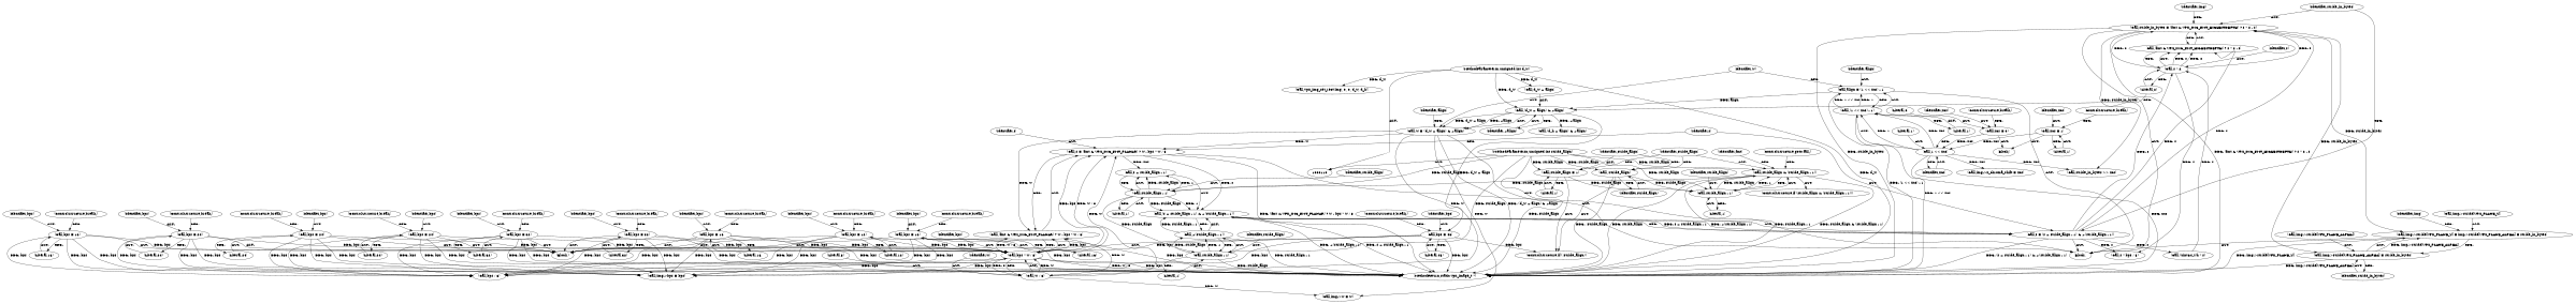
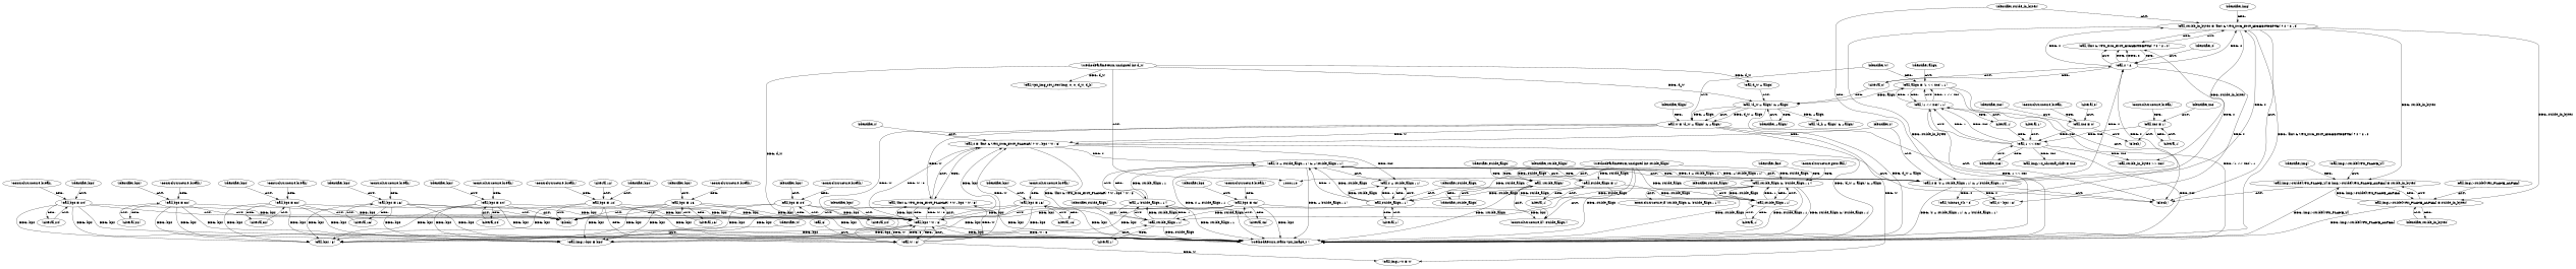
  digraph {
    n1 [label="(Call,img->stride[VPX_PLANE_Y] = img->stride[VPX_PLANE_ALPHA] = stride_in_bytes)"]
    n2 [label="(Call,img->stride[VPX_PLANE_ALPHA] = stride_in_bytes)"]
    n3 [label="(Block,)"]
    n4 [label="(MethodReturn,static vpx_image_t *)"]
    n5 [label="(Identifier,stride_in_bytes)"]
    n6 [label="(Call,stride_in_bytes = (fmt & VPX_IMG_FMT_HIGHBITDEPTH) ? s * 2 : s)"]
    n7 [label="(Call,(fmt & VPX_IMG_FMT_HIGHBITDEPTH) ? s * 2 : s)"]
    n8 [label="(Call,stride_in_bytes >> xcs)"]
    n9 [label="(Call,s * 2)"]
    n10 [label="(Call,s * bps / 8)"]
    n11 [label="(Literal,2)"]
    n12 [label="(Call,(uint64_t)h * s)"]
    n13 [label="(Call,(d_w + align) & ~align)"]
    n14 [label="(Call,s = (s + stride_align - 1) & ~(stride_align - 1))"]
    n15 [label="(Call,(s + stride_align - 1) & ~(stride_align - 1))"]
    n16 [label="(Call,~(stride_align - 1))"]
    n17 [label="(Call,stride_align - 1)"]
    n18 [label="(Call,s = (fmt & VPX_IMG_FMT_PLANAR) ? w : bps * w / 8)"]
    n19 [label="(Call,s + stride_align - 1)"]
    n20 [label="(Call,(fmt & VPX_IMG_FMT_PLANAR) ? w : bps * w / 8)"]
    n21 [label="(Call,stride_align - 1)"]
    n22 [label="(Call,bps * w / 8)"]
    n23 [label="(Call,w = (d_w + align) & ~align)"]
    n24 [label="(Call,w / 8)"]
    n25 [label="(Call,img->w = w)"]
    n26 [label="(Identifier,~align)"]
    n27 [label="(Call,(d_h + align) & ~align)"]
    n28 [label="(MethodParameterIn,unsigned int d_w)"]
    n29 [label="(Call,vpx_img_set_rect(img, 0, 0, d_w, d_h))"]
    n30 [label="(Call,d_w + align)"]
    1000110
    n32 [label="(Call,align = (1 << xcs) - 1)"]
    n33 [label="(Call,(1 << xcs) - 1)"]
    n34 [label="(Literal,1)"]
    n35 [label="(Call,1 << xcs)"]
    n36 [label="(Identifier,xcs)"]
    n37 [label="(Call,img->x_chroma_shift = xcs)"]
    n38 [label="(Call,xcs = 0)"]
    n39 [label="(Block,)"]
    n40 [label="(Literal,0)"]
    n41 [label="(Call,xcs = 1)"]
    n42 [label="(Literal,1)"]
    n43 [label="(Call,img->bps = bps)"]
    n44 [label="(Call,bps / 8)"]
-   n45 [label="(Literal,8)"]
+   n45 [label="(Call,8)"]
    n46 [label="(Call,bps = 16)"]
    n47 [label="(Block,)"]
    n48 [label="(Literal,16)"]
    n49 [label="(Call,bps = 12)"]
    n50 [label="(Literal,12)"]
    n51 [label="(Call,bps = 24)"]
    n52 [label="(Literal,24)"]
    n53 [label="(Call,bps = 16)"]
    n54 [label="(Literal,16)"]
    n55 [label="(Call,bps = 32)"]
    n56 [label="(Literal,32)"]
    n57 [label="(Call,bps = 24)"]
    n58 [label="(Literal,24)"]
    n59 [label="(Call,bps = 48)"]
    n60 [label="(Literal,48)"]
    n61 [label="(ControlStructure,if (!stride_align))"]
    n62 [label="(Call,bps = 24)"]
    n63 [label="(Literal,24)"]
    n64 [label="(Call,bps = 32)"]
    n65 [label="(Literal,32)"]
    n66 [label="(Call,bps = 16)"]
    n67 [label="(Literal,16)"]
    n68 [label="(Literal,1)"]
    n69 [label="(Literal,1)"]
    n70 [label="(Call,stride_align & (stride_align - 1))"]
    n71 [label="(Call,stride_align - 1)"]
    n72 [label="(ControlStructure,if (stride_align & (stride_align - 1)))"]
    n73 [label="(Literal,1)"]
    n74 [label="(Call,!stride_align)"]
    n75 [label="(Identifier,stride_align)"]
    n76 [label="(MethodParameterIn,unsigned int stride_align)"]
    n77 [label="(Call,stride_align = 1)"]
    n78 [label="(Literal,1)"]
    n79 [label="(Identifier,bps)"]
    n80 [label="(Literal,1)"]
    n81 [label="(Identifier,bps)"]
    n82 [label="(ControlStructure,break;)"]
    n83 [label="(ControlStructure,break;)"]
    n84 [label="(Identifier,img)"]
    n85 [label="(Identifier,bps)"]
    n86 [label="(Identifier,bps)"]
    n87 [label="(ControlStructure,break;)"]
    n88 [label="(Identifier,align)"]
    n89 [label="(ControlStructure,break;)"]
    n90 [label="(Identifier,bps)"]
    n91 [label="(Identifier,img)"]
    n92 [label="(Identifier,bps)"]
    n93 [label="(Identifier,bps)"]
    n94 [label="(ControlStructure,break;)"]
    n95 [label="(Identifier,stride_align)"]
    n96 [label="(Identifier,xcs)"]
    n97 [label="(Identifier,bps)"]
    n98 [label="(Identifier,bps)"]
    n99 [label="(Identifier,w)"]
    n100 [label="(Identifier,s)"]
    n101 [label="(Identifier,fmt)"]
    n102 [label="(ControlStructure,break;)"]
    n103 [label="(ControlStructure,break;)"]
    n104 [label="(Identifier,stride_align)"]
    n105 [label="(Identifier,stride_align)"]
    n106 [label="(Identifier,stride_align)"]
    n107 [label="(Call,img->stride[VPX_PLANE_Y])"]
    n108 [label="(Identifier,s)"]
    n109 [label="(Identifier,s)"]
    n110 [label="(ControlStructure,break;)"]
    n111 [label="(ControlStructure,break;)"]
    n112 [label="(ControlStructure,break;)"]
    n113 [label="(Identifier,stride_in_bytes)"]
    n114 [label="(ControlStructure,break;)"]
    n115 [label="(Identifier,stride_align)"]
    n116 [label="(Identifier,bps)"]
    n117 [label="(ControlStructure,break;)"]
    n118 [label="(Identifier,bps)"]
    n119 [label="(Call,img->stride[VPX_PLANE_ALPHA])"]
    n120 [label="(Identifier,xcs)"]
    n121 [label="(Identifier,w)"]
    n122 [label="(Identifier,align)"]
    n123 [label="(ControlStructure,goto fail;)"]
    n1 -> n2 [label="CFG: "]
    n1 -> n3 [label="AST: "]
    n1 -> n4 [label="DDG: img->stride[VPX_PLANE_Y]"]
    n2 -> n1 [label="AST: "]
    n2 -> n1 [label="DDG: img->stride[VPX_PLANE_ALPHA]"]
    n2 -> n4 [label="DDG: img->stride[VPX_PLANE_ALPHA]"]
    n2 -> n5 [label="CFG: "]
    n5 -> n2 [label="AST: "]
    n6 -> n1 [label="DDG: stride_in_bytes"]
    n6 -> n2 [label="DDG: stride_in_bytes"]
    n6 -> n3 [label="AST: "]
    n6 -> n4 [label="DDG: stride_in_bytes"]
    n6 -> n4 [label="DDG: (fmt & VPX_IMG_FMT_HIGHBITDEPTH) ? s * 2 : s"]
    n6 -> n7 [label="CFG: "]
    n6 -> n8 [label="DDG: stride_in_bytes"]
    n7 -> n6 [label="AST: "]
    n7 -> n9 [label="CFG: "]
    n9 -> n6 [label="DDG: s"]
    n9 -> n6 [label="DDG: 2"]
    n9 -> n7 [label="AST: "]
    n9 -> n7 [label="DDG: s"]
    n9 -> n7 [label="DDG: 2"]
    n9 -> n10 [label="DDG: s"]
    n9 -> n11 [label="CFG: "]
    n11 -> n9 [label="AST: "]
    n11 -> n13 [label="CFG: "]
    n12 -> n9 [label="DDG: s"]
-   n13 -> n59 [label="DDG: d_w + align"]
+   n13 -> n4 [label="DDG: d_w + align"]
    n13 -> n23 [label="AST: "]
    n13 -> n23 [label="DDG: d_w + align"]
    n13 -> n23 [label="DDG: ~align"]
    n13 -> n26 [label="CFG: "]
    n13 -> n27 [label="DDG: ~align"]
    n14 -> n3 [label="AST: "]
    n14 -> n4 [label="DDG: (s + stride_align - 1) & ~(stride_align - 1)"]
    n14 -> n6 [label="DDG: s"]
    n14 -> n7 [label="DDG: s"]
    n14 -> n9 [label="DDG: s"]
    n14 -> n10 [label="DDG: s"]
    n14 -> n12 [label="DDG: s"]
    n14 -> n15 [label="CFG: "]
    n15 -> n4 [label="DDG: ~(stride_align - 1)"]
    n15 -> n4 [label="DDG: s + stride_align - 1"]
    n15 -> n14 [label="AST: "]
    n15 -> n14 [label="DDG: s + stride_align - 1"]
    n15 -> n14 [label="DDG: ~(stride_align - 1)"]
    n15 -> n16 [label="CFG: "]
    n16 -> n4 [label="DDG: stride_align - 1"]
    n16 -> n15 [label="AST: "]
    n16 -> n15 [label="DDG: stride_align - 1"]
    n16 -> n17 [label="CFG: "]
    n17 -> n4 [label="DDG: stride_align"]
    n17 -> n16 [label="AST: "]
    n17 -> n16 [label="DDG: stride_align"]
    n17 -> n16 [label="DDG: 1"]
    n17 -> n69 [label="CFG: "]
    n18 -> n3 [label="AST: "]
    n18 -> n4 [label="DDG: (fmt & VPX_IMG_FMT_PLANAR) ? w : bps * w / 8"]
    n18 -> n15 [label="DDG: s"]
    n18 -> n19 [label="DDG: xcs"]
    n18 -> n20 [label="CFG: "]
-   n19 -> n15 [label="AST: "]
+   n15 -> n19 [label="AST: "]
    n19 -> n21 [label="CFG: "]
    n20 -> n18 [label="AST: "]
    n20 -> n22 [label="CFG: "]
    n21 -> n15 [label="DDG: stride_align"]
    n21 -> n15 [label="DDG: 1"]
    n21 -> n17 [label="DDG: stride_align"]
    n21 -> n19 [label="AST: "]
    n21 -> n19 [label="DDG: stride_align"]
    n21 -> n19 [label="DDG: 1"]
    n21 -> n68 [label="CFG: "]
    n22 -> n4 [label="DDG: w / 8"]
    n22 -> n4 [label="DDG: bps"]
    n22 -> n18 [label="DDG: bps"]
    n22 -> n18 [label="DDG: w / 8"]
    n22 -> n20 [label="AST: "]
    n22 -> n20 [label="DDG: bps"]
    n22 -> n20 [label="DDG: w / 8"]
    n22 -> n24 [label="CFG: "]
    n22 -> n43 [label="DDG: bps"]
    n22 -> n44 [label="DDG: bps"]
    n23 -> n3 [label="AST: "]
    n23 -> n4 [label="DDG: (d_w + align) & ~align"]
    n23 -> n18 [label="DDG: w"]
    n23 -> n20 [label="DDG: w"]
    n23 -> n24 [label="DDG: w"]
    n23 -> n25 [label="DDG: w"]
    n24 -> n18 [label="DDG: w"]
    n24 -> n20 [label="DDG: w"]
    n24 -> n22 [label="AST: "]
    n24 -> n22 [label="DDG: w"]
    n24 -> n22 [label="DDG: 8"]
    n24 -> n25 [label="DDG: w"]
    n26 -> n13 [label="AST: "]
    n28 -> n4 [label="DDG: d_w"]
    n28 -> n13 [label="DDG: d_w"]
    n28 -> n29 [label="DDG: d_w"]
    n28 -> n30 [label="DDG: d_w"]
    n28 -> 1000110 [label="AST: "]
    n30 -> n13 [label="AST: "]
    n32 -> n3 [label="AST: "]
    n32 -> n4 [label="DDG: (1 << xcs) - 1"]
    n32 -> n13 [label="DDG: align"]
    n32 -> n33 [label="CFG: "]
    n33 -> n4 [label="DDG: 1 << xcs"]
    n33 -> n32 [label="AST: "]
    n33 -> n32 [label="DDG: 1 << xcs"]
    n33 -> n32 [label="DDG: 1"]
    n33 -> n34 [label="CFG: "]
    n34 -> n33 [label="AST: "]
    n34 -> n35 [label="CFG: "]
    n35 -> n4 [label="DDG: xcs"]
    n35 -> n8 [label="DDG: xcs"]
    n35 -> n33 [label="AST: "]
    n35 -> n33 [label="DDG: 1"]
    n35 -> n33 [label="DDG: xcs"]
    n35 -> n36 [label="CFG: "]
    n35 -> n37 [label="DDG: xcs"]
    n36 -> n35 [label="AST: "]
    n38 -> n35 [label="DDG: xcs"]
    n38 -> n39 [label="AST: "]
    n40 -> n38 [label="AST: "]
    n41 -> n35 [label="DDG: xcs"]
    n41 -> n39 [label="AST: "]
    n41 -> n42 [label="CFG: "]
    n42 -> n41 [label="AST: "]
    n45 -> n24 [label="AST: "]
    n46 -> n4 [label="DDG: bps"]
    n46 -> n22 [label="DDG: bps"]
    n46 -> n43 [label="DDG: bps"]
    n46 -> n44 [label="DDG: bps"]
    n46 -> n47 [label="AST: "]
    n46 -> n48 [label="CFG: "]
    n48 -> n46 [label="AST: "]
    n49 -> n4 [label="DDG: bps"]
    n49 -> n22 [label="DDG: bps"]
    n49 -> n43 [label="DDG: bps"]
    n49 -> n44 [label="DDG: bps"]
    n49 -> n47 [label="AST: "]
-   n49 -> n50 [label="CFG: "]
+   n49 -> n24 [label="CFG: "]
    n50 -> n49 [label="AST: "]
    n51 -> n4 [label="DDG: bps"]
    n51 -> n22 [label="DDG: bps"]
    n51 -> n43 [label="DDG: bps"]
    n51 -> n44 [label="DDG: bps"]
    n51 -> n47 [label="AST: "]
    n51 -> n52 [label="CFG: "]
    n52 -> n51 [label="AST: "]
    n53 -> n4 [label="DDG: bps"]
    n53 -> n22 [label="DDG: bps"]
    n53 -> n43 [label="DDG: bps"]
    n53 -> n44 [label="DDG: bps"]
    n53 -> n47 [label="AST: "]
    n53 -> n54 [label="CFG: "]
    n54 -> n53 [label="AST: "]
    n55 -> n4 [label="DDG: bps"]
    n55 -> n22 [label="DDG: bps"]
    n55 -> n43 [label="DDG: bps"]
    n55 -> n44 [label="DDG: bps"]
    n55 -> n47 [label="AST: "]
    n55 -> n56 [label="CFG: "]
    n56 -> n55 [label="AST: "]
    n57 -> n4 [label="DDG: bps"]
    n57 -> n22 [label="DDG: bps"]
    n57 -> n43 [label="DDG: bps"]
    n57 -> n44 [label="DDG: bps"]
    n57 -> n47 [label="AST: "]
    n57 -> n58 [label="CFG: "]
    n58 -> n57 [label="AST: "]
    n59 -> n4 [label="DDG: bps"]
    n59 -> n22 [label="DDG: bps"]
    n59 -> n43 [label="DDG: bps"]
    n59 -> n47 [label="AST: "]
    n59 -> n60 [label="CFG: "]
    n59 -> n61 [label="DDG: bps"]
    n60 -> n59 [label="AST: "]
    n62 -> n4 [label="DDG: bps"]
    n62 -> n22 [label="DDG: bps"]
    n62 -> n43 [label="DDG: bps"]
    n62 -> n44 [label="DDG: bps"]
    n62 -> n47 [label="AST: "]
    n62 -> n63 [label="CFG: "]
    n63 -> n62 [label="AST: "]
    n64 -> n4 [label="DDG: bps"]
    n64 -> n22 [label="DDG: bps"]
    n64 -> n43 [label="DDG: bps"]
    n64 -> n44 [label="DDG: bps"]
    n64 -> n47 [label="AST: "]
    n64 -> n65 [label="CFG: "]
    n65 -> n64 [label="AST: "]
    n66 -> n4 [label="DDG: bps"]
    n66 -> n22 [label="DDG: bps"]
    n66 -> n43 [label="DDG: bps"]
    n66 -> n44 [label="DDG: bps"]
    n66 -> n47 [label="AST: "]
    n66 -> n67 [label="CFG: "]
    n67 -> n66 [label="AST: "]
    n68 -> n21 [label="AST: "]
    n69 -> n17 [label="AST: "]
    n70 -> n4 [label="DDG: stride_align"]
    n70 -> n4 [label="DDG: stride_align - 1"]
    n70 -> n4 [label="DDG: stride_align & (stride_align - 1)"]
    n70 -> n21 [label="DDG: stride_align"]
    n70 -> n71 [label="CFG: "]
    n70 -> n72 [label="AST: "]
    n71 -> n70 [label="AST: "]
    n71 -> n70 [label="DDG: stride_align"]
    n71 -> n70 [label="DDG: 1"]
    n71 -> n73 [label="CFG: "]
    n73 -> n71 [label="AST: "]
    n74 -> n4 [label="DDG: !stride_align"]
    n74 -> n61 [label="AST: "]
    n74 -> n71 [label="DDG: stride_align"]
    n74 -> n75 [label="CFG: "]
    n75 -> n74 [label="AST: "]
    n76 -> n4 [label="DDG: stride_align"]
    n76 -> n17 [label="DDG: stride_align"]
    n76 -> n21 [label="DDG: stride_align"]
    n76 -> 1000110 [label="AST: "]
    n76 -> n70 [label="DDG: stride_align"]
    n76 -> n71 [label="DDG: stride_align"]
    n76 -> n74 [label="DDG: stride_align"]
    n76 -> n77 [label="DDG: stride_align"]
    n77 -> n61 [label="AST: "]
    n77 -> n71 [label="DDG: stride_align"]
    n77 -> n78 [label="CFG: "]
    n78 -> n77 [label="AST: "]
    n79 -> n53 [label="AST: "]
    n80 -> n35 [label="AST: "]
    n81 -> n66 [label="AST: "]
    n82 -> n66 [label="CFG: "]
    n83 -> n51 [label="CFG: "]
    n84 -> n6 [label="CFG: "]
    n85 -> n46 [label="AST: "]
    n86 -> n51 [label="AST: "]
    n87 -> n46 [label="CFG: "]
    n88 -> n32 [label="AST: "]
    n89 -> n41 [label="CFG: "]
    n90 -> n57 [label="AST: "]
    n91 -> n1 [label="CFG: "]
    n92 -> n55 [label="AST: "]
    n93 -> n64 [label="AST: "]
    n94 -> n53 [label="CFG: "]
    n95 -> n70 [label="AST: "]
    n95 -> n74 [label="CFG: "]
    n95 -> n77 [label="CFG: "]
    n96 -> n38 [label="AST: "]
    n97 -> n22 [label="AST: "]
    n98 -> n49 [label="AST: "]
    n99 -> n24 [label="AST: "]
    n100 -> n14 [label="AST: "]
    n100 -> n18 [label="CFG: "]
    n101 -> n70 [label="CFG: "]
    n102 -> n55 [label="CFG: "]
    n103 -> n38 [label="CFG: "]
    n104 -> n17 [label="AST: "]
    n105 -> n21 [label="AST: "]
    n106 -> n71 [label="AST: "]
    n107 -> n1 [label="AST: "]
    n108 -> n9 [label="AST: "]
    n109 -> n18 [label="AST: "]
    n110 -> n57 [label="CFG: "]
    n111 -> n62 [label="CFG: "]
    n112 -> n59 [label="CFG: "]
    n113 -> n6 [label="AST: "]
    n113 -> n14 [label="CFG: "]
    n114 -> n49 [label="CFG: "]
    n115 -> n74 [label="CFG: "]
    n115 -> n77 [label="AST: "]
    n116 -> n62 [label="AST: "]
    n117 -> n64 [label="CFG: "]
    n118 -> n59 [label="AST: "]
    n119 -> n2 [label="AST: "]
    n120 -> n41 [label="AST: "]
    n121 -> n23 [label="AST: "]
    n121 -> n32 [label="CFG: "]
    n122 -> n23 [label="CFG: "]
    n123 -> n70 [label="CFG: "]
  }
